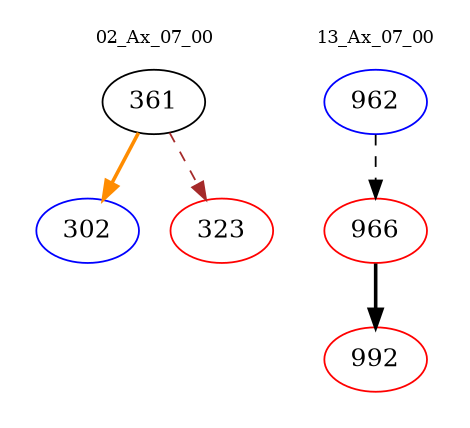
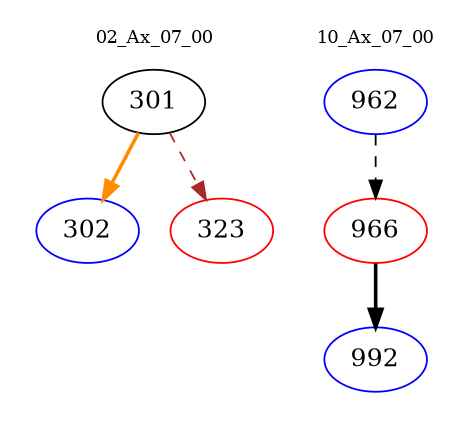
  digraph {
    node [color=red]
    edge [color=black style=bold]
    n1 [color=blue label=302]
-   n2 [color=black label=361]
+   n2 [color=black label=301]
    n3 [label=323]
    n4 [color=blue label=962]
    n5 [label=966]
-   n6 [label=992]
+   n6 [color=blue label=992]
    subgraph cluster_1 {
      color=white
      fontsize=10
      label="02_Ax_07_00"
      n1
      n2
      n3
    }
    subgraph cluster_2 {
      color=white
      fontsize=10
-     label="13_Ax_07_00"
+     label="10_Ax_07_00"
      n4
      n5
      n6
    }
    n2 -> n1 [color=darkorange]
    n2 -> n3 [color=brown style=dashed]
    n4 -> n5 [style=dashed]
    n5 -> n6
  }
